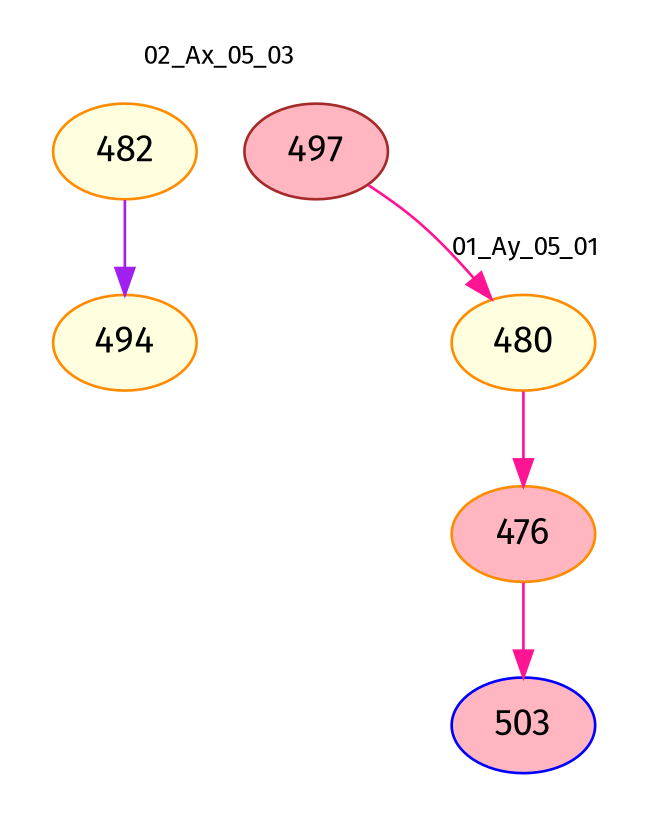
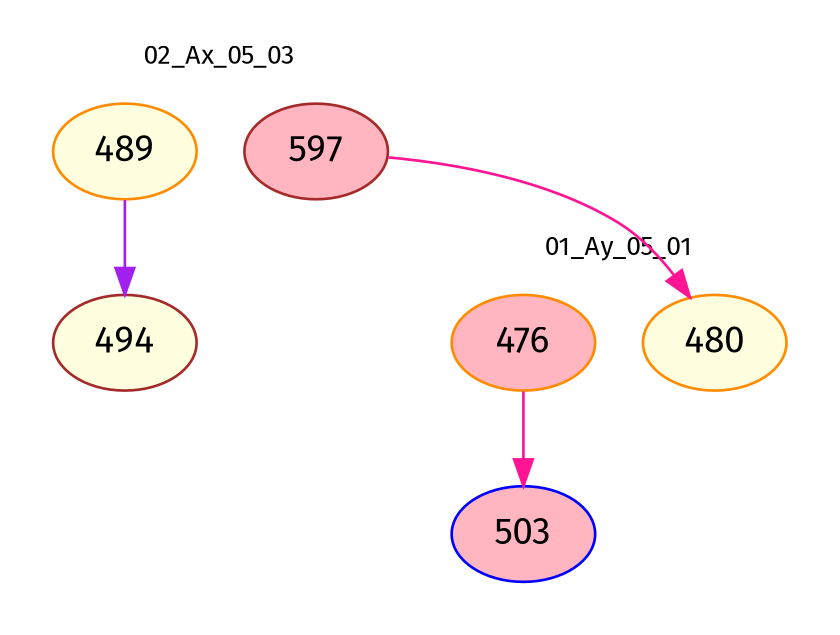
  digraph {
    fontname="Fira Sans"
    node [color=darkorange fillcolor=lightyellow fontname="Fira Sans" style=filled]
    edge [color=deeppink fontname="Fira Sans"]
    n1 [label=480]
    n2 [fillcolor=lightpink label=476]
    n3 [color=blue fillcolor=lightpink label=503]
-   n4 [color=brown fillcolor=lightpink label=497]
-   n5 [label=482]
-   n6 [label=494]
+   n4 [color=brown fillcolor=lightpink label=597]
+   n5 [label=489]
+   n6 [color=brown label=494]
    subgraph cluster_1 {
      color=white
      fontsize=10
      label="01_Ay_05_01"
      n1
      n2
      n3
    }
    subgraph cluster_2 {
      color=white
      fontsize=10
      label="02_Ax_05_03"
      n4
      n5
      n6
    }
-   n1 -> n2
    n2 -> n3
    n4 -> n1
    n5 -> n6 [color=purple]
  }
